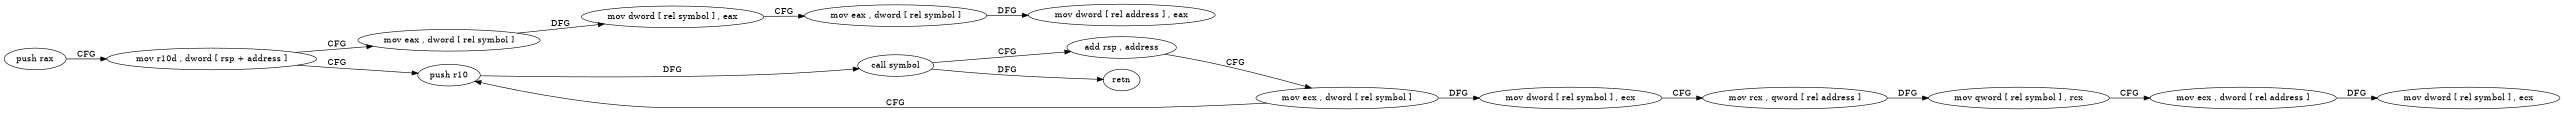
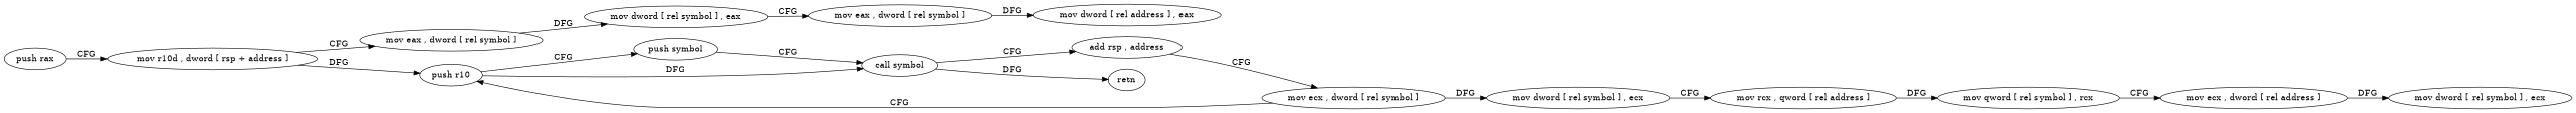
  digraph {
    rankdir=LR
    n1 [label="push rax"]
    n2 [label="mov r10d , dword [ rsp + address ]"]
    n3 [label="mov eax , dword [ rel symbol ]"]
    n4 [label="push r10"]
    n5 [label="mov dword [ rel symbol ] , eax"]
+   n6 [label="push symbol"]
    n7 [label="call symbol"]
    n8 [label="mov eax , dword [ rel symbol ]"]
    n9 [label="mov dword [ rel address ] , eax"]
    n10 [label="add rsp , address"]
    n11 [label=retn]
    n12 [label="mov ecx , dword [ rel symbol ]"]
    n13 [label="mov dword [ rel symbol ] , ecx"]
    n14 [label="mov rcx , qword [ rel address ]"]
    n15 [label="mov qword [ rel symbol ] , rcx"]
    n16 [label="mov ecx , dword [ rel address ]"]
    n17 [label="mov dword [ rel symbol ] , ecx"]
    n1 -> n2 [label=CFG]
    n2 -> n3 [label=CFG]
-   n2 -> n4 [label=CFG]
+   n2 -> n4 [label=DFG]
    n3 -> n5 [label=DFG]
+   n4 -> n6 [label=CFG]
    n4 -> n7 [label=DFG]
    n5 -> n8 [label=CFG]
+   n6 -> n7 [label=CFG]
    n7 -> n10 [label=CFG]
    n7 -> n11 [label=DFG]
    n8 -> n9 [label=DFG]
    n10 -> n12 [label=CFG]
    n12 -> n4 [label=CFG]
    n12 -> n13 [label=DFG]
    n13 -> n14 [label=CFG]
    n14 -> n15 [label=DFG]
    n15 -> n16 [label=CFG]
    n16 -> n17 [label=DFG]
  }
